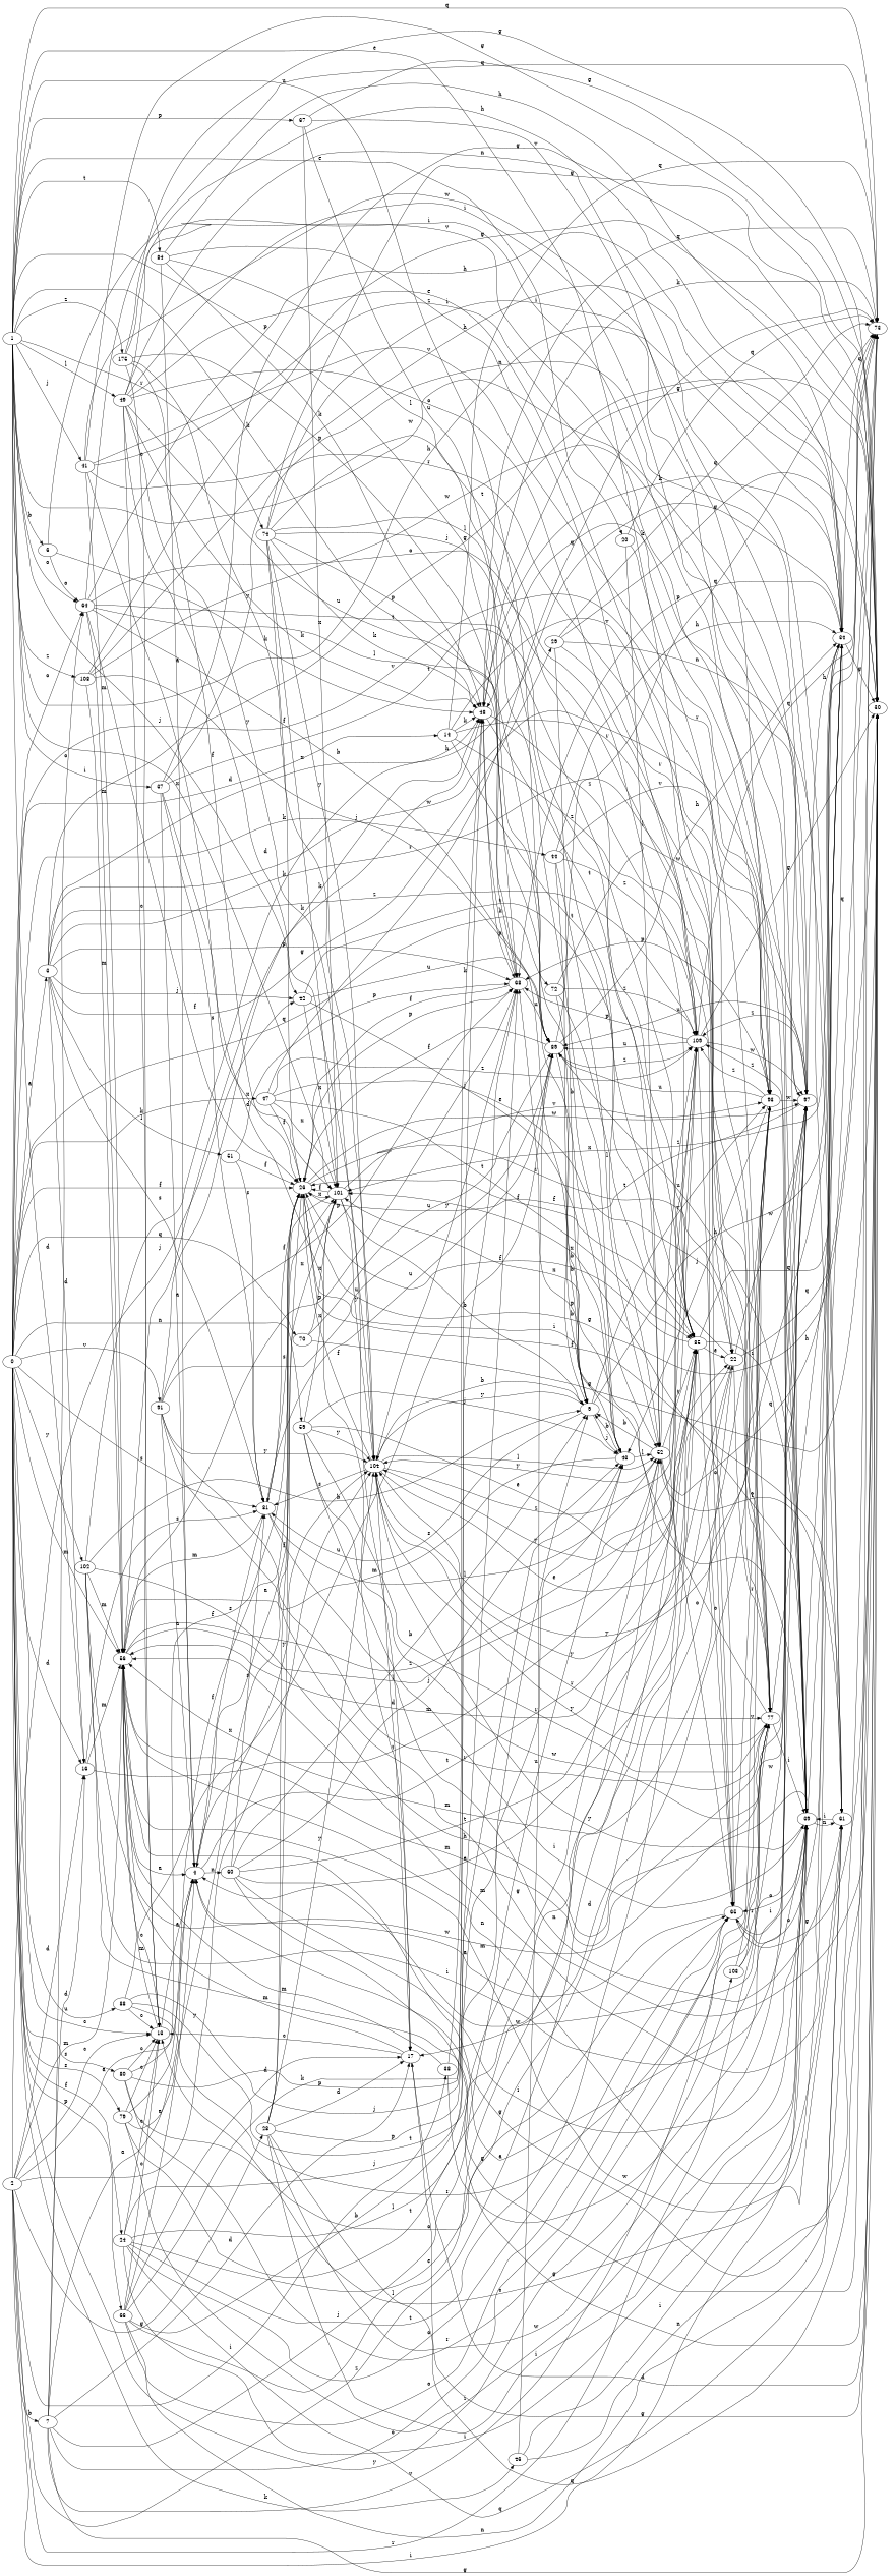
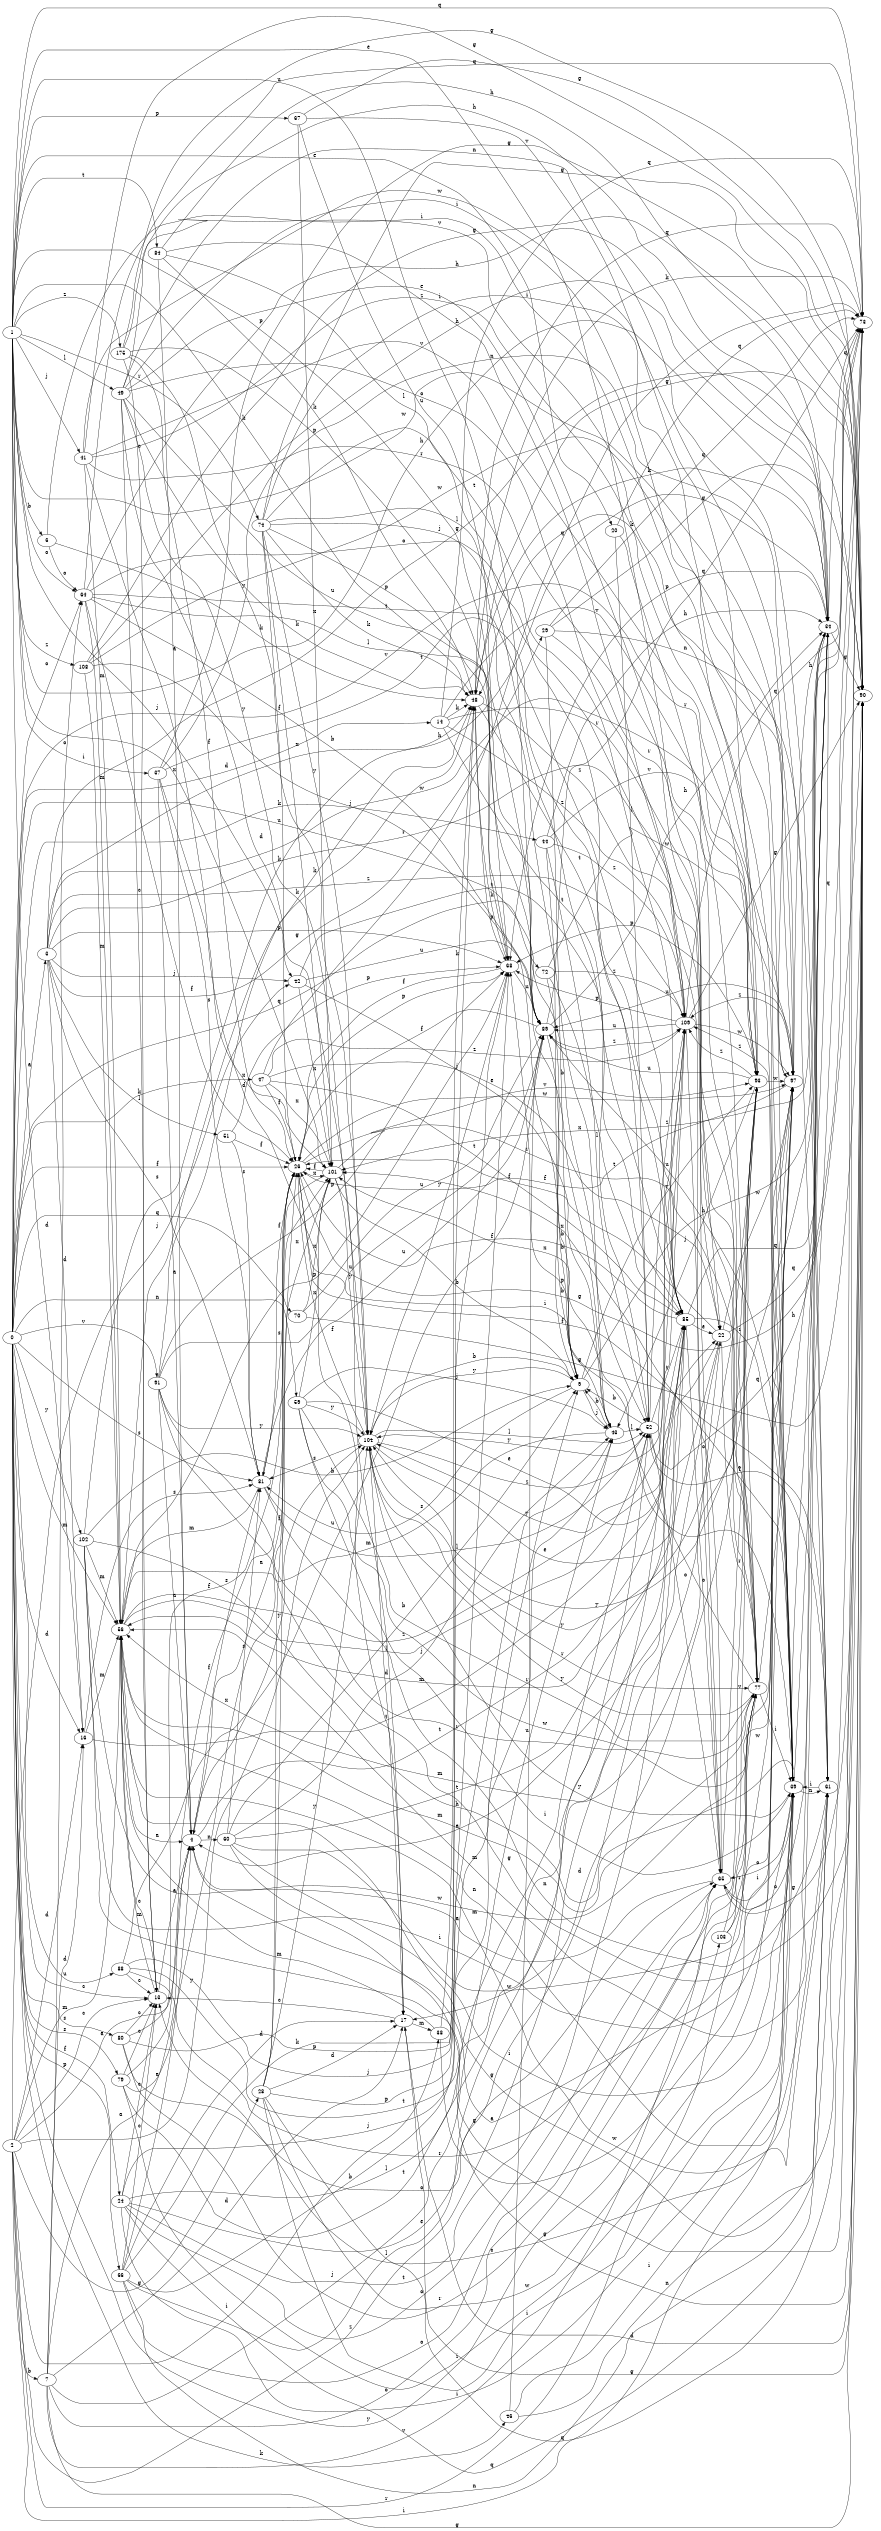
  strict digraph {
    rankdir=LR
    0
    3
    13
    14
    16
    24
    26
    44
    46
    47
    56
    59
    64
    66
    70
    72
    79
    80
    81
    88
    89
    91
    93
    102
    103
    34
    42
    68
    97
    77
    109
    29
-   30
+   30 [label=90]
    51
    4
    48
    73
    85
    22
    39
    43
    65
    52
    101
    9
    61
    104
    17
    1
    6
    20
    37
    41
    49
    67
    74
    84
    n58 [label=175]
    108
    2
    7
    28
    38
    60
    0 -> 3 [label=a]
    0 -> 13 [label=c]
    0 -> 14 [label=d]
    0 -> 16 [label=d]
    0 -> 24 [label=f]
    0 -> 26 [label=f]
    0 -> 44 [label=k]
    0 -> 46 [label=k]
    0 -> 47 [label=k]
    0 -> 56 [label=m]
    0 -> 59 [label=n]
    0 -> 64 [label=o]
    0 -> 66 [label=p]
    0 -> 70 [label=q]
    0 -> 72 [label=q]
    0 -> 79 [label=s]
    0 -> 80 [label=s]
    0 -> 81 [label=s]
    0 -> 88 [label=u]
+   0 -> 89 [label=u]
    0 -> 91 [label=v]
    0 -> 93 [label=v]
    0 -> 102 [label=y]
    0 -> 103 [label=y]
    3 -> 16 [label=d]
    3 -> 81 [label=s]
    3 -> 34 [label=h]
    3 -> 42 [label=j]
    3 -> 68 [label=p]
    3 -> 97 [label=w]
    3 -> 77 [label=r]
    3 -> 109 [label=z]
    3 -> 29 [label=g]
    3 -> 30 [label=g]
    3 -> 51 [label=l]
    13 -> 56 [label=m]
    13 -> 4 [label=a]
    14 -> 93 [label=v]
    14 -> 77 [label=r]
    14 -> 109 [label=z]
    14 -> 48 [label=k]
    14 -> 73 [label=q]
    14 -> 85 [label=t]
    16 -> 56 [label=m]
    16 -> 81 [label=s]
    16 -> 85 [label=t]
    24 -> 13 [label=c]
    24 -> 73 [label=q]
    24 -> 85 [label=t]
    24 -> 22 [label=e]
    24 -> 39 [label=i]
    24 -> 43 [label=j]
    24 -> 65 [label=o]
    24 -> 52 [label=l]
    26 -> 81 [label=s]
    26 -> 68 [label=p]
    26 -> 97 [label=w]
    26 -> 77 [label=r]
    26 -> 30 [label=g]
    26 -> 39 [label=i]
    26 -> 101 [label=x]
    44 -> 93 [label=v]
    44 -> 34 [label=h]
    44 -> 109 [label=z]
    44 -> 52 [label=l]
    44 -> 9 [label=b]
    46 -> 89 [label=u]
    46 -> 39 [label=i]
    46 -> 61 [label=n]
    47 -> 26 [label=f]
    47 -> 109 [label=z]
    47 -> 73 [label=q]
    47 -> 85 [label=t]
    47 -> 22 [label=e]
    47 -> 101 [label=x]
    56 -> 13 [label=c]
    56 -> 68 [label=p]
    56 -> 109 [label=z]
    56 -> 30 [label=g]
    56 -> 4 [label=a]
    56 -> 48 [label=k]
    56 -> 52 [label=l]
    56 -> 61 [label=n]
    59 -> 97 [label=w]
    59 -> 77 [label=r]
    59 -> 22 [label=e]
    59 -> 39 [label=i]
    59 -> 43 [label=j]
    59 -> 101 [label=x]
    59 -> 104 [label=y]
    64 -> 26 [label=f]
    64 -> 56 [label=m]
    64 -> 34 [label=h]
    64 -> 73 [label=q]
    64 -> 85 [label=t]
    64 -> 65 [label=o]
    64 -> 52 [label=l]
    64 -> 9 [label=b]
    66 -> 13 [label=c]
    66 -> 4 [label=a]
    66 -> 48 [label=k]
    66 -> 65 [label=o]
    66 -> 52 [label=l]
    66 -> 9 [label=b]
    66 -> 61 [label=n]
    66 -> 17 [label=d]
    70 -> 89 [label=u]
    70 -> 30 [label=g]
    70 -> 101 [label=x]
    72 -> 97 [label=w]
    72 -> 109 [label=z]
    72 -> 85 [label=t]
    72 -> 9 [label=b]
    79 -> 13 [label=c]
    79 -> 26 [label=f]
    79 -> 85 [label=t]
    79 -> 39 [label=i]
    79 -> 101 [label=x]
    80 -> 13 [label=c]
    80 -> 26 [label=f]
    80 -> 68 [label=p]
    80 -> 77 [label=r]
    80 -> 65 [label=o]
    81 -> 26 [label=f]
    81 -> 56 [label=m]
    81 -> 89 [label=u]
    81 -> 52 [label=l]
    81 -> 61 [label=n]
    88 -> 13 [label=c]
    88 -> 89 [label=u]
    88 -> 77 [label=r]
    88 -> 85 [label=t]
    88 -> 43 [label=j]
    89 -> 26 [label=f]
    89 -> 34 [label=h]
    89 -> 109 [label=z]
    89 -> 73 [label=q]
    89 -> 9 [label=b]
    91 -> 89 [label=u]
    91 -> 68 [label=p]
    91 -> 77 [label=r]
    91 -> 30 [label=g]
    91 -> 4 [label=a]
    91 -> 48 [label=k]
    91 -> 104 [label=y]
    93 -> 56 [label=m]
    93 -> 89 [label=u]
    93 -> 68 [label=p]
    93 -> 97 [label=w]
    93 -> 109 [label=z]
    93 -> 43 [label=j]
    93 -> 104 [label=y]
    93 -> 17 [label=d]
    102 -> 56 [label=m]
    102 -> 34 [label=h]
    102 -> 97 [label=w]
    102 -> 30 [label=g]
    102 -> 48 [label=k]
    102 -> 39 [label=i]
    102 -> 9 [label=b]
    103 -> 93 [label=v]
    103 -> 97 [label=w]
    103 -> 77 [label=r]
    34 -> 13 [label=c]
    34 -> 56 [label=m]
    34 -> 68 [label=p]
    34 -> 30 [label=g]
    34 -> 48 [label=k]
    34 -> 73 [label=q]
    34 -> 65 [label=o]
    34 -> 101 [label=x]
    34 -> 104 [label=y]
    42 -> 89 [label=u]
    42 -> 85 [label=t]
    42 -> 43 [label=j]
    42 -> 101 [label=x]
    68 -> 26 [label=f]
    68 -> 89 [label=u]
    68 -> 48 [label=k]
    68 -> 104 [label=y]
    97 -> 26 [label=f]
    97 -> 89 [label=u]
    97 -> 34 [label=h]
    97 -> 109 [label=z]
    97 -> 4 [label=a]
    97 -> 48 [label=k]
    77 -> 56 [label=m]
    77 -> 34 [label=h]
    77 -> 39 [label=i]
    77 -> 101 [label=x]
    77 -> 104 [label=y]
    109 -> 89 [label=u]
    109 -> 68 [label=p]
    109 -> 97 [label=w]
    109 -> 30 [label=g]
    109 -> 73 [label=q]
    109 -> 65 [label=o]
    109 -> 104 [label=y]
    29 -> 77 [label=r]
    29 -> 30 [label=g]
    29 -> 73 [label=q]
    29 -> 9 [label=b]
    29 -> 61 [label=n]
    30 -> 17 [label=d]
    51 -> 26 [label=f]
    51 -> 81 [label=s]
    51 -> 68 [label=p]
    4 -> 81 [label=s]
    4 -> 85 [label=t]
    4 -> 104 [label=y]
    4 -> 60 [label=n]
    48 -> 68 [label=p]
    48 -> 109 [label=z]
    48 -> 30 [label=g]
    48 -> 73 [label=q]
    48 -> 85 [label=t]
    73 -> 48 [label=k]
    85 -> 26 [label=f]
    85 -> 73 [label=q]
    85 -> 22 [label=e]
    85 -> 39 [label=i]
    85 -> 65 [label=o]
    22 -> 26 [label=f]
    22 -> 56 [label=m]
    22 -> 97 [label=w]
    22 -> 77 [label=r]
    22 -> 4 [label=a]
    22 -> 73 [label=q]
    39 -> 89 [label=u]
    39 -> 109 [label=z]
    39 -> 73 [label=q]
    39 -> 65 [label=o]
    39 -> 101 [label=x]
    39 -> 61 [label=n]
    39 -> 104 [label=y]
    43 -> 56 [label=m]
    43 -> 68 [label=p]
    43 -> 52 [label=l]
    43 -> 9 [label=b]
    65 -> 93 [label=v]
    65 -> 30 [label=g]
    65 -> 4 [label=a]
    65 -> 39 [label=i]
    52 -> 109 [label=z]
    52 -> 73 [label=q]
    52 -> 85 [label=t]
    52 -> 65 [label=o]
    52 -> 9 [label=b]
    52 -> 104 [label=y]
    101 -> 26 [label=f]
    101 -> 93 [label=v]
    101 -> 4 [label=a]
    101 -> 9 [label=b]
    101 -> 104 [label=y]
    9 -> 81 [label=s]
    9 -> 93 [label=v]
    9 -> 34 [label=h]
    9 -> 43 [label=j]
    9 -> 104 [label=y]
    61 -> 26 [label=f]
    61 -> 56 [label=m]
    61 -> 39 [label=i]
    61 -> 52 [label=l]
    104 -> 26 [label=f]
    104 -> 81 [label=s]
    104 -> 77 [label=r]
    104 -> 109 [label=z]
    104 -> 22 [label=e]
    104 -> 52 [label=l]
    104 -> 9 [label=b]
    104 -> 17 [label=d]
    17 -> 13 [label=c]
-   17 -> 56 [label=m]
+   17 -> 38 [label=m]
    17 -> 30 [label=g]
    1 -> 16 [label=d]
    1 -> 64 [label=o]
    1 -> 89 [label=u]
    1 -> 34 [label=h]
    1 -> 42 [label=j]
    1 -> 68 [label=p]
    1 -> 97 [label=w]
    1 -> 48 [label=k]
    1 -> 73 [label=q]
    1 -> 22 [label=e]
    1 -> 101 [label=x]
    1 -> 6 [label=b]
    1 -> 20 [label=e]
    1 -> 37 [label=i]
    1 -> 41 [label=j]
    1 -> 49 [label=l]
    1 -> 67 [label=p]
    1 -> 74 [label=r]
    1 -> 84 [label=t]
    1 -> n58 [label=z]
    1 -> 108 [label=z]
    6 -> 64 [label=o]
    6 -> 48 [label=k]
    6 -> 39 [label=i]
    20 -> 77 [label=r]
    20 -> 73 [label=q]
    20 -> 52 [label=l]
    37 -> 81 [label=s]
    37 -> 30 [label=g]
    37 -> 4 [label=a]
    37 -> 85 [label=t]
    37 -> 101 [label=x]
    37 -> 61 [label=n]
    41 -> 56 [label=m]
    41 -> 93 [label=v]
    41 -> 97 [label=w]
    41 -> 77 [label=r]
    41 -> 30 [label=g]
    41 -> 39 [label=i]
    41 -> 17 [label=d]
    49 -> 13 [label=c]
    49 -> 89 [label=u]
    49 -> 34 [label=h]
    49 -> 48 [label=k]
    49 -> 22 [label=e]
    49 -> 39 [label=i]
    49 -> 65 [label=o]
    49 -> 61 [label=n]
    49 -> 104 [label=y]
    49 -> 17 [label=d]
    67 -> 89 [label=u]
    67 -> 93 [label=v]
    67 -> 30 [label=g]
    67 -> 101 [label=x]
    74 -> 26 [label=f]
    74 -> 68 [label=p]
    74 -> 30 [label=g]
    74 -> 48 [label=k]
    74 -> 85 [label=t]
    74 -> 39 [label=i]
    74 -> 43 [label=j]
    74 -> 52 [label=l]
    74 -> 101 [label=x]
    74 -> 104 [label=y]
    84 -> 34 [label=h]
    84 -> 109 [label=z]
    84 -> 4 [label=a]
    84 -> 48 [label=k]
    84 -> 52 [label=l]
    n58 -> 13 [label=c]
    n58 -> 26 [label=f]
    n58 -> 93 [label=v]
    n58 -> 68 [label=p]
    n58 -> 30 [label=g]
    n58 -> 104 [label=y]
    108 -> 56 [label=m]
    108 -> 34 [label=h]
    108 -> 97 [label=w]
    108 -> 30 [label=g]
    108 -> 43 [label=j]
    2 -> 13 [label=c]
    2 -> 16 [label=d]
    2 -> 56 [label=m]
    2 -> 42 [label=j]
    2 -> 77 [label=r]
    2 -> 109 [label=z]
    2 -> 4 [label=a]
    2 -> 39 [label=i]
    2 -> 104 [label=y]
    2 -> 7 [label=b]
    2 -> 28 [label=g]
    2 -> 38 [label=i]
    7 -> 16 [label=d]
    7 -> 64 [label=o]
    7 -> 93 [label=v]
    7 -> 30 [label=g]
    7 -> 4 [label=a]
    7 -> 43 [label=j]
    7 -> 65 [label=o]
    7 -> 17 [label=d]
    28 -> 26 [label=f]
    28 -> 68 [label=p]
    28 -> 97 [label=w]
    28 -> 73 [label=q]
    28 -> 39 [label=i]
    28 -> 101 [label=x]
    28 -> 104 [label=y]
    28 -> 17 [label=d]
    38 -> 56 [label=m]
    38 -> 97 [label=w]
    38 -> 48 [label=k]
    60 -> 81 [label=s]
    60 -> 97 [label=w]
    60 -> 30 [label=g]
    60 -> 85 [label=t]
    60 -> 39 [label=i]
    60 -> 43 [label=j]
    60 -> 9 [label=b]
  }
